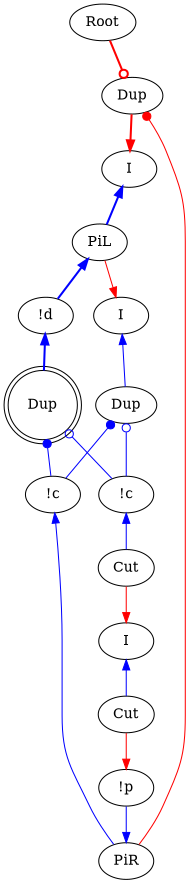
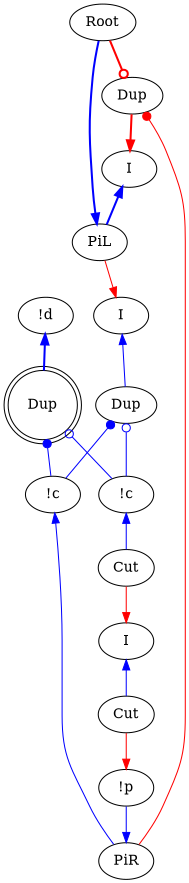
  digraph {
    edge [color=blue dir=back]
    n1 [label=Root]
    n2 [label=Dup]
    n3 [label=I]
    n4 [label=I]
    n5 [label=Cut]
    n6 [label="!p"]
    n7 [label="!d"]
    n8 [label=Dup shape=doublecircle]
    n9 [label="!c"]
    n10 [label="!c"]
    n11 [label=PiL]
    n12 [label=I]
    n13 [label=Dup]
    n14 [label=PiR]
    n15 [label=Cut]
    n1 -> n2 [arrowhead=odot color=red penwidth=2 dir=""]
    n2 -> n3 [color=red penwidth=2 dir=""]
    n3 -> n11 [penwidth=2]
    n4 -> n5
    n5 -> n6 [color=red dir=""]
    n6 -> n14 [dir=""]
    n7 -> n8 [penwidth=2]
    n8 -> n9 [arrowtail=dot]
    n8 -> n10 [arrowtail=odot]
    n9 -> n14
    n10 -> n15
-   n11 -> n7 [penwidth=2]
+   n11 -> n1 [penwidth=2]
    n11 -> n12 [color=red dir=""]
    n12 -> n13
    n13 -> n9 [arrowtail=dot]
    n13 -> n10 [arrowtail=odot]
    n14 -> n2 [arrowhead=dot color=red dir=""]
    n15 -> n4 [color=red dir=""]
  }
